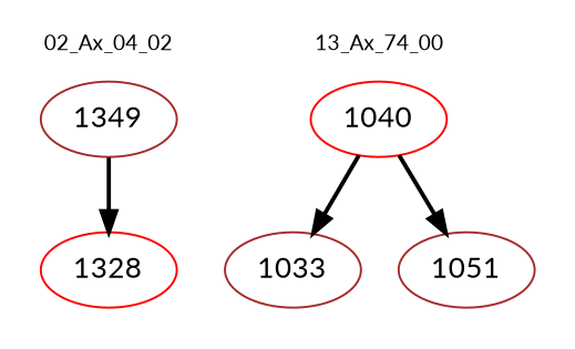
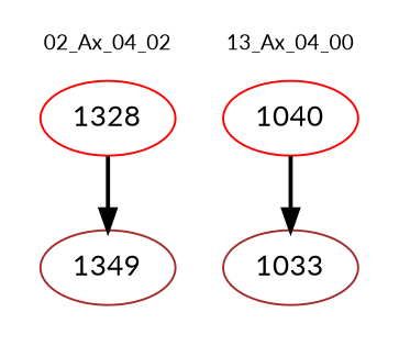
  digraph {
    fontname=Lato
    node [color=brown fontname=Lato]
    edge [color=black fontname=Lato style=bold]
    n1 [color=red label=1328]
    n2 [label=1349]
    n3 [color=red label=1040]
    n4 [label=1033]
-   n5 [label=1051]
    subgraph cluster_1 {
      color=white
      fontsize=10
      label="02_Ax_04_02"
      n1
      n2
    }
    subgraph cluster_2 {
      color=white
      fontsize=10
-     label="13_Ax_74_00"
+     label="13_Ax_04_00"
      n3
      n4
-     n5
    }
-   n2 -> n1
+   n1 -> n2
    n3 -> n4
-   n3 -> n5
  }
